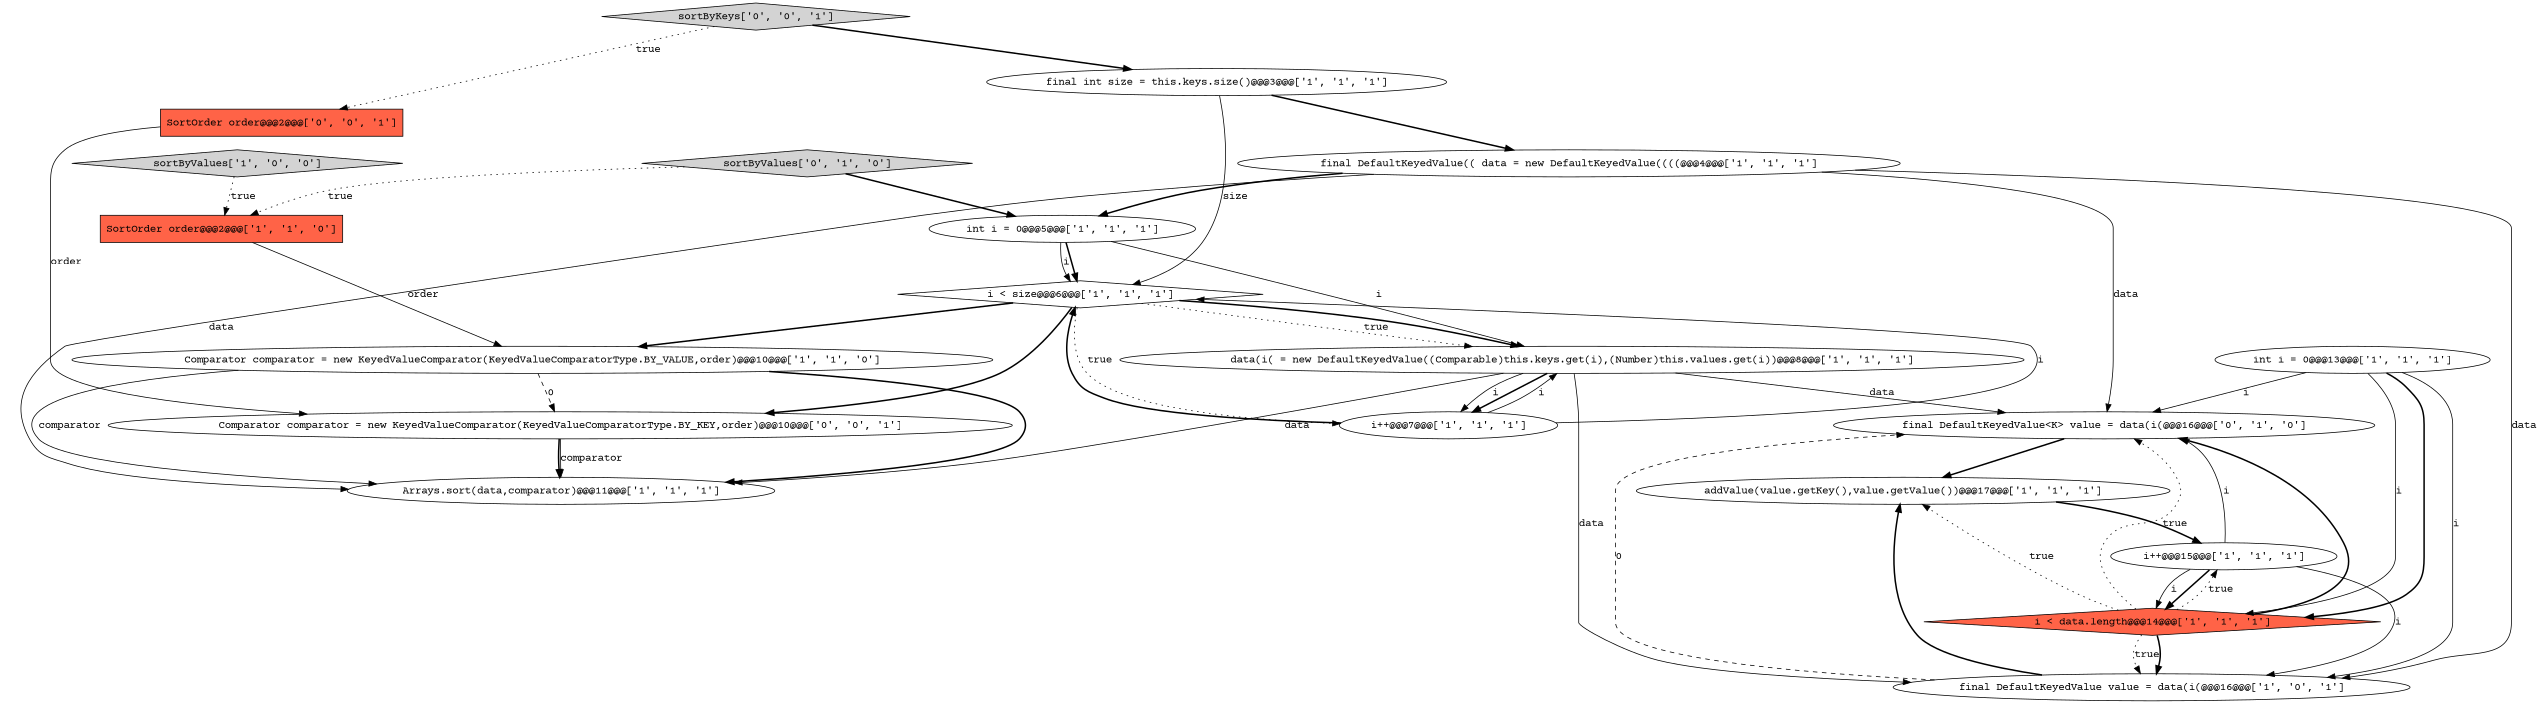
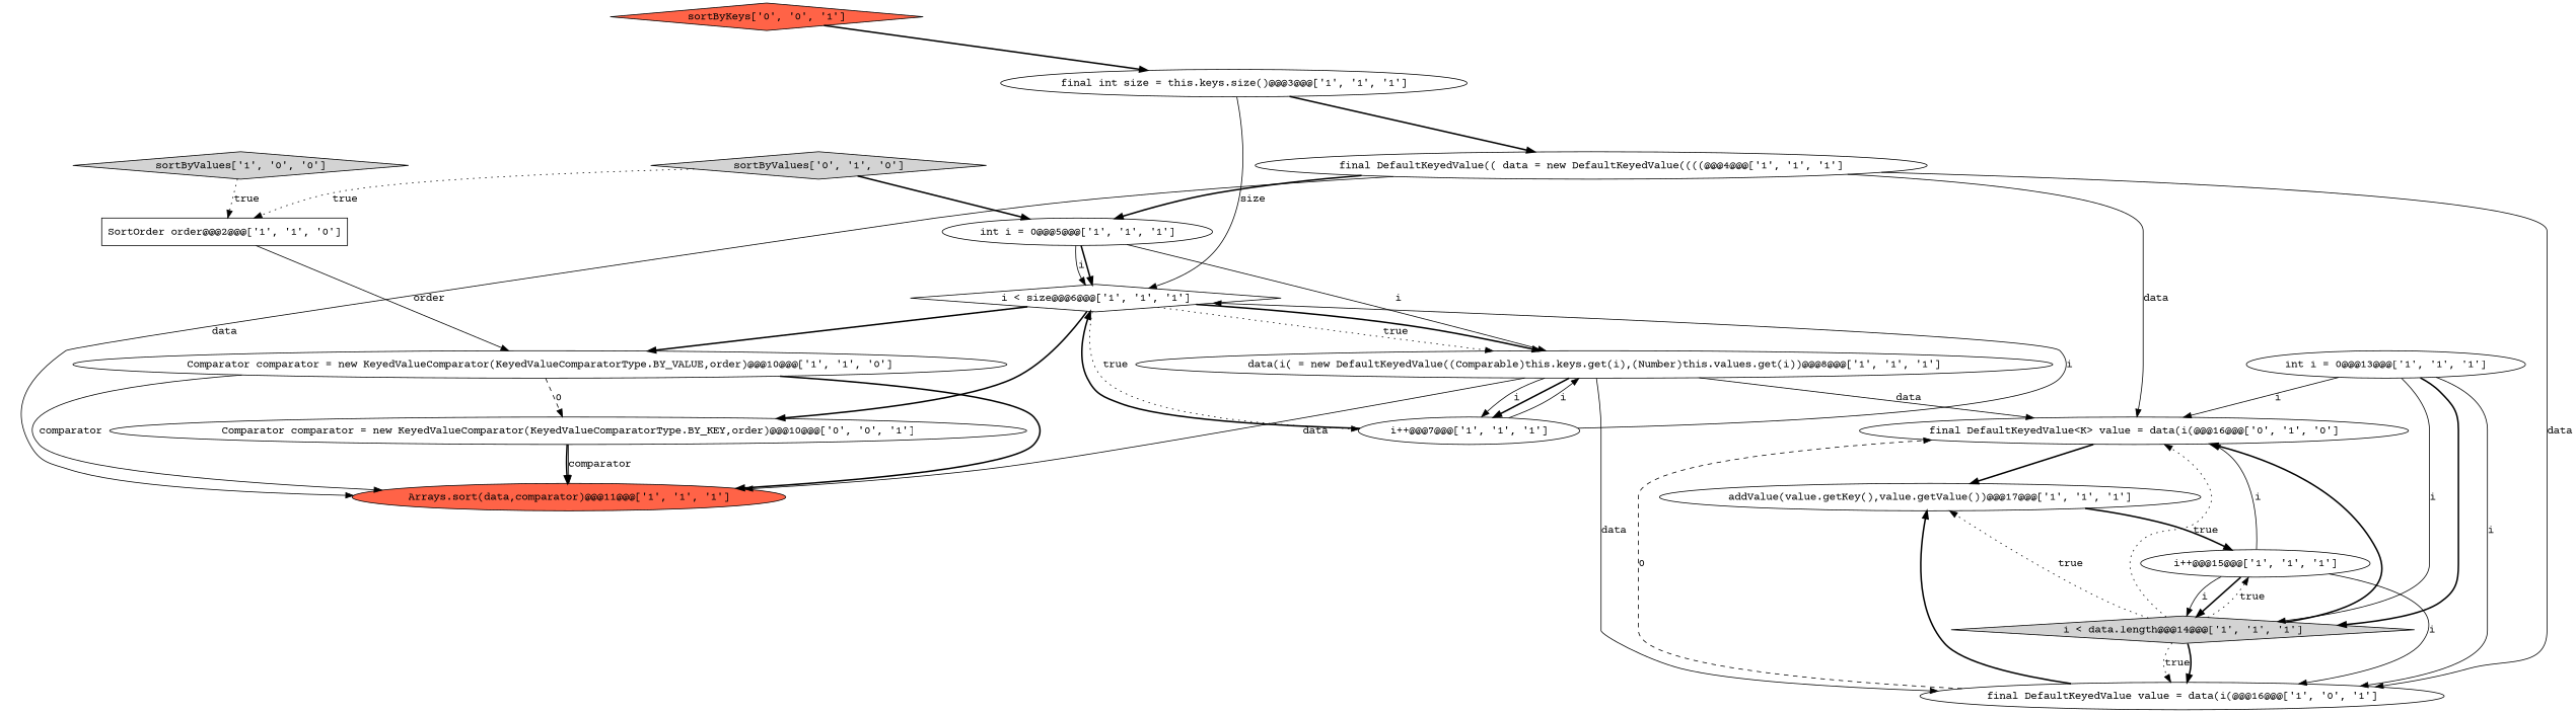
  digraph {
    fontname="Courier Prime"
    node [fillcolor=white fontname="Courier Prime" shape=ellipse style=filled]
    edge [fontname="Courier Prime" style=solid]
-   n1 [fillcolor=tomato label="SortOrder order@@@2@@@['1', '1', '0']" shape=box]
+   n1 [label="SortOrder order@@@2@@@['1', '1', '0']" shape=box]
    n2 [label="Comparator comparator = new KeyedValueComparator(KeyedValueComparatorType.BY_VALUE,order)@@@10@@@['1', '1', '0']"]
    n3 [label="Comparator comparator = new KeyedValueComparator(KeyedValueComparatorType.BY_KEY,order)@@@10@@@['0', '0', '1']"]
-   n4 [label="Arrays.sort(data,comparator)@@@11@@@['1', '1', '1']"]
-   n5 [fillcolor=tomato label="SortOrder order@@@2@@@['0', '0', '1']" shape=box]
+   n4 [fillcolor=tomato label="Arrays.sort(data,comparator)@@@11@@@['1', '1', '1']"]
    n6 [fillcolor=lightgray label="sortByValues['0', '1', '0']" shape=diamond]
    n7 [label="int i = 0@@@5@@@['1', '1', '1']"]
    n8 [label="final int size = this.keys.size()@@@3@@@['1', '1', '1']"]
    n9 [label="i < size@@@6@@@['1', '1', '1']" shape=diamond]
    n10 [label="final DefaultKeyedValue(( data = new DefaultKeyedValue((((@@@4@@@['1', '1', '1']"]
    n11 [fillcolor=lightgray label="sortByValues['1', '0', '0']" shape=diamond]
    n12 [label="addValue(value.getKey(),value.getValue())@@@17@@@['1', '1', '1']"]
    n13 [label="i++@@@15@@@['1', '1', '1']"]
    n14 [label="final DefaultKeyedValue<K> value = data(i(@@@16@@@['0', '1', '0']"]
-   n15 [fillcolor=tomato label="i < data.length@@@14@@@['1', '1', '1']" shape=diamond]
+   n15 [fillcolor=lightgray label="i < data.length@@@14@@@['1', '1', '1']" shape=diamond]
    n16 [label="final DefaultKeyedValue value = data(i(@@@16@@@['1', '0', '1']"]
    n17 [label="data(i( = new DefaultKeyedValue((Comparable)this.keys.get(i),(Number)this.values.get(i))@@@8@@@['1', '1', '1']"]
    n18 [label="i++@@@7@@@['1', '1', '1']"]
    n19 [label="int i = 0@@@13@@@['1', '1', '1']"]
-   n20 [fillcolor=lightgray label="sortByKeys['0', '0', '1']" shape=diamond]
+   n20 [fillcolor=tomato label="sortByKeys['0', '0', '1']" shape=diamond]
    n1 -> n2 [label=order]
    n2 -> n3 [label=0 style=dashed]
    n2 -> n4 [style=bold]
    n2 -> n4 [label=comparator]
    n3 -> n4 [style=bold]
    n3 -> n4 [label=comparator]
-   n5 -> n3 [label=order]
    n6 -> n1 [label=true style=dotted]
    n6 -> n7 [style=bold]
    n7 -> n9 [label=i]
    n7 -> n9 [style=bold]
    n7 -> n17 [label=i]
    n8 -> n9 [label=size]
    n8 -> n10 [style=bold]
    n9 -> n2 [style=bold]
    n9 -> n3 [style=bold]
    n9 -> n17 [label=true style=dotted]
    n9 -> n17 [style=bold]
    n9 -> n18 [label=true style=dotted]
    n10 -> n4 [label=data]
    n10 -> n7 [style=bold]
    n10 -> n14 [label=data]
    n10 -> n16 [label=data]
    n11 -> n1 [label=true style=dotted]
    n12 -> n13 [style=bold]
    n13 -> n14 [label=i]
    n13 -> n15 [label=i]
    n13 -> n15 [style=bold]
    n13 -> n16 [label=i]
    n14 -> n12 [style=bold]
    n15 -> n12 [label=true style=dotted]
    n15 -> n13 [label=true style=dotted]
    n15 -> n14 [label=true style=dotted]
    n15 -> n14 [style=bold]
    n15 -> n16 [label=true style=dotted]
    n15 -> n16 [style=bold]
    n16 -> n12 [style=bold]
    n16 -> n14 [label=0 style=dashed]
    n17 -> n4 [label=data]
    n17 -> n14 [label=data]
    n17 -> n16 [label=data]
    n17 -> n18 [label=i]
    n17 -> n18 [style=bold]
    n18 -> n9 [label=i]
    n18 -> n9 [style=bold]
    n18 -> n17 [label=i]
    n19 -> n14 [label=i]
    n19 -> n15 [style=bold]
    n19 -> n15 [label=i]
    n19 -> n16 [label=i]
-   n20 -> n5 [label=true style=dotted]
    n20 -> n8 [style=bold]
  }
